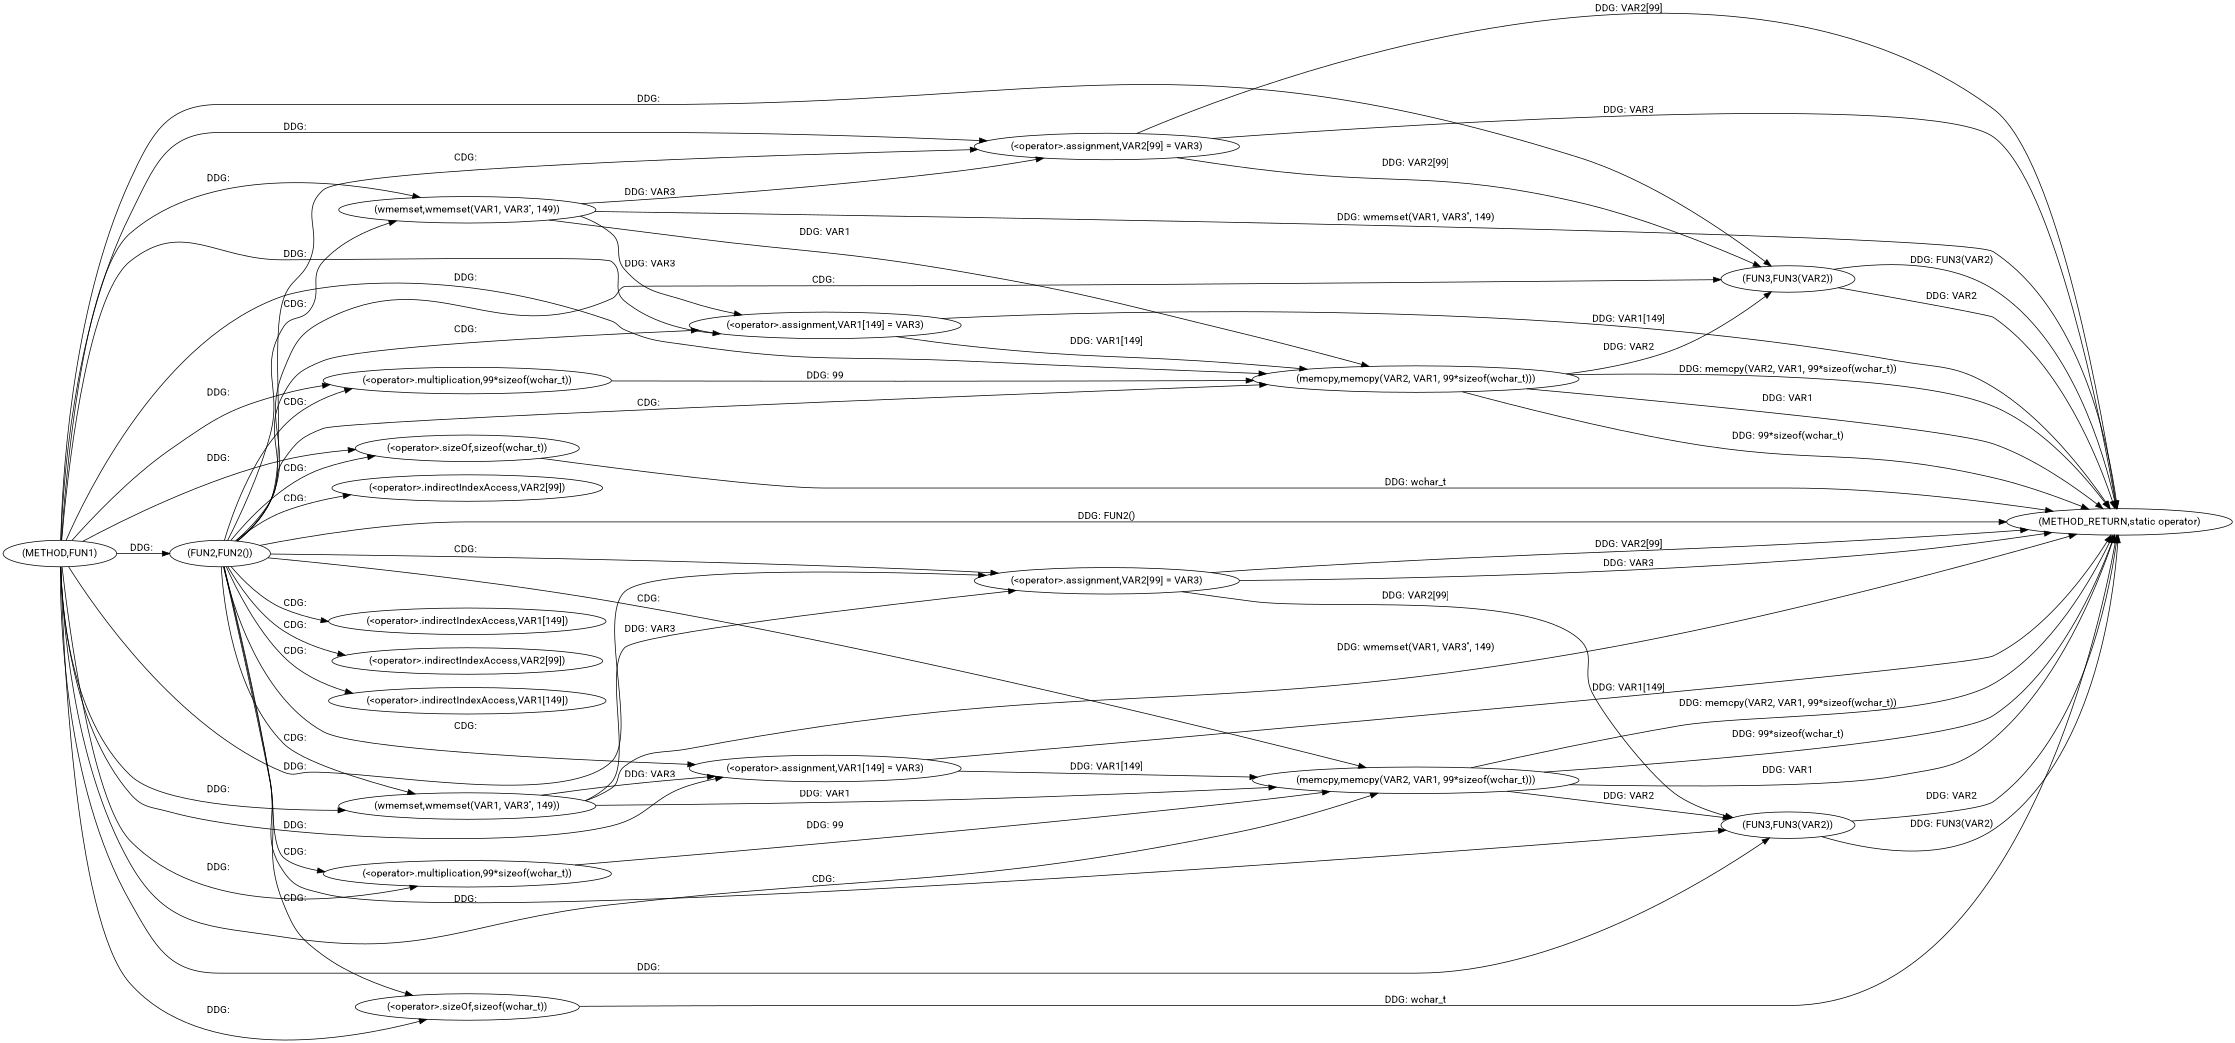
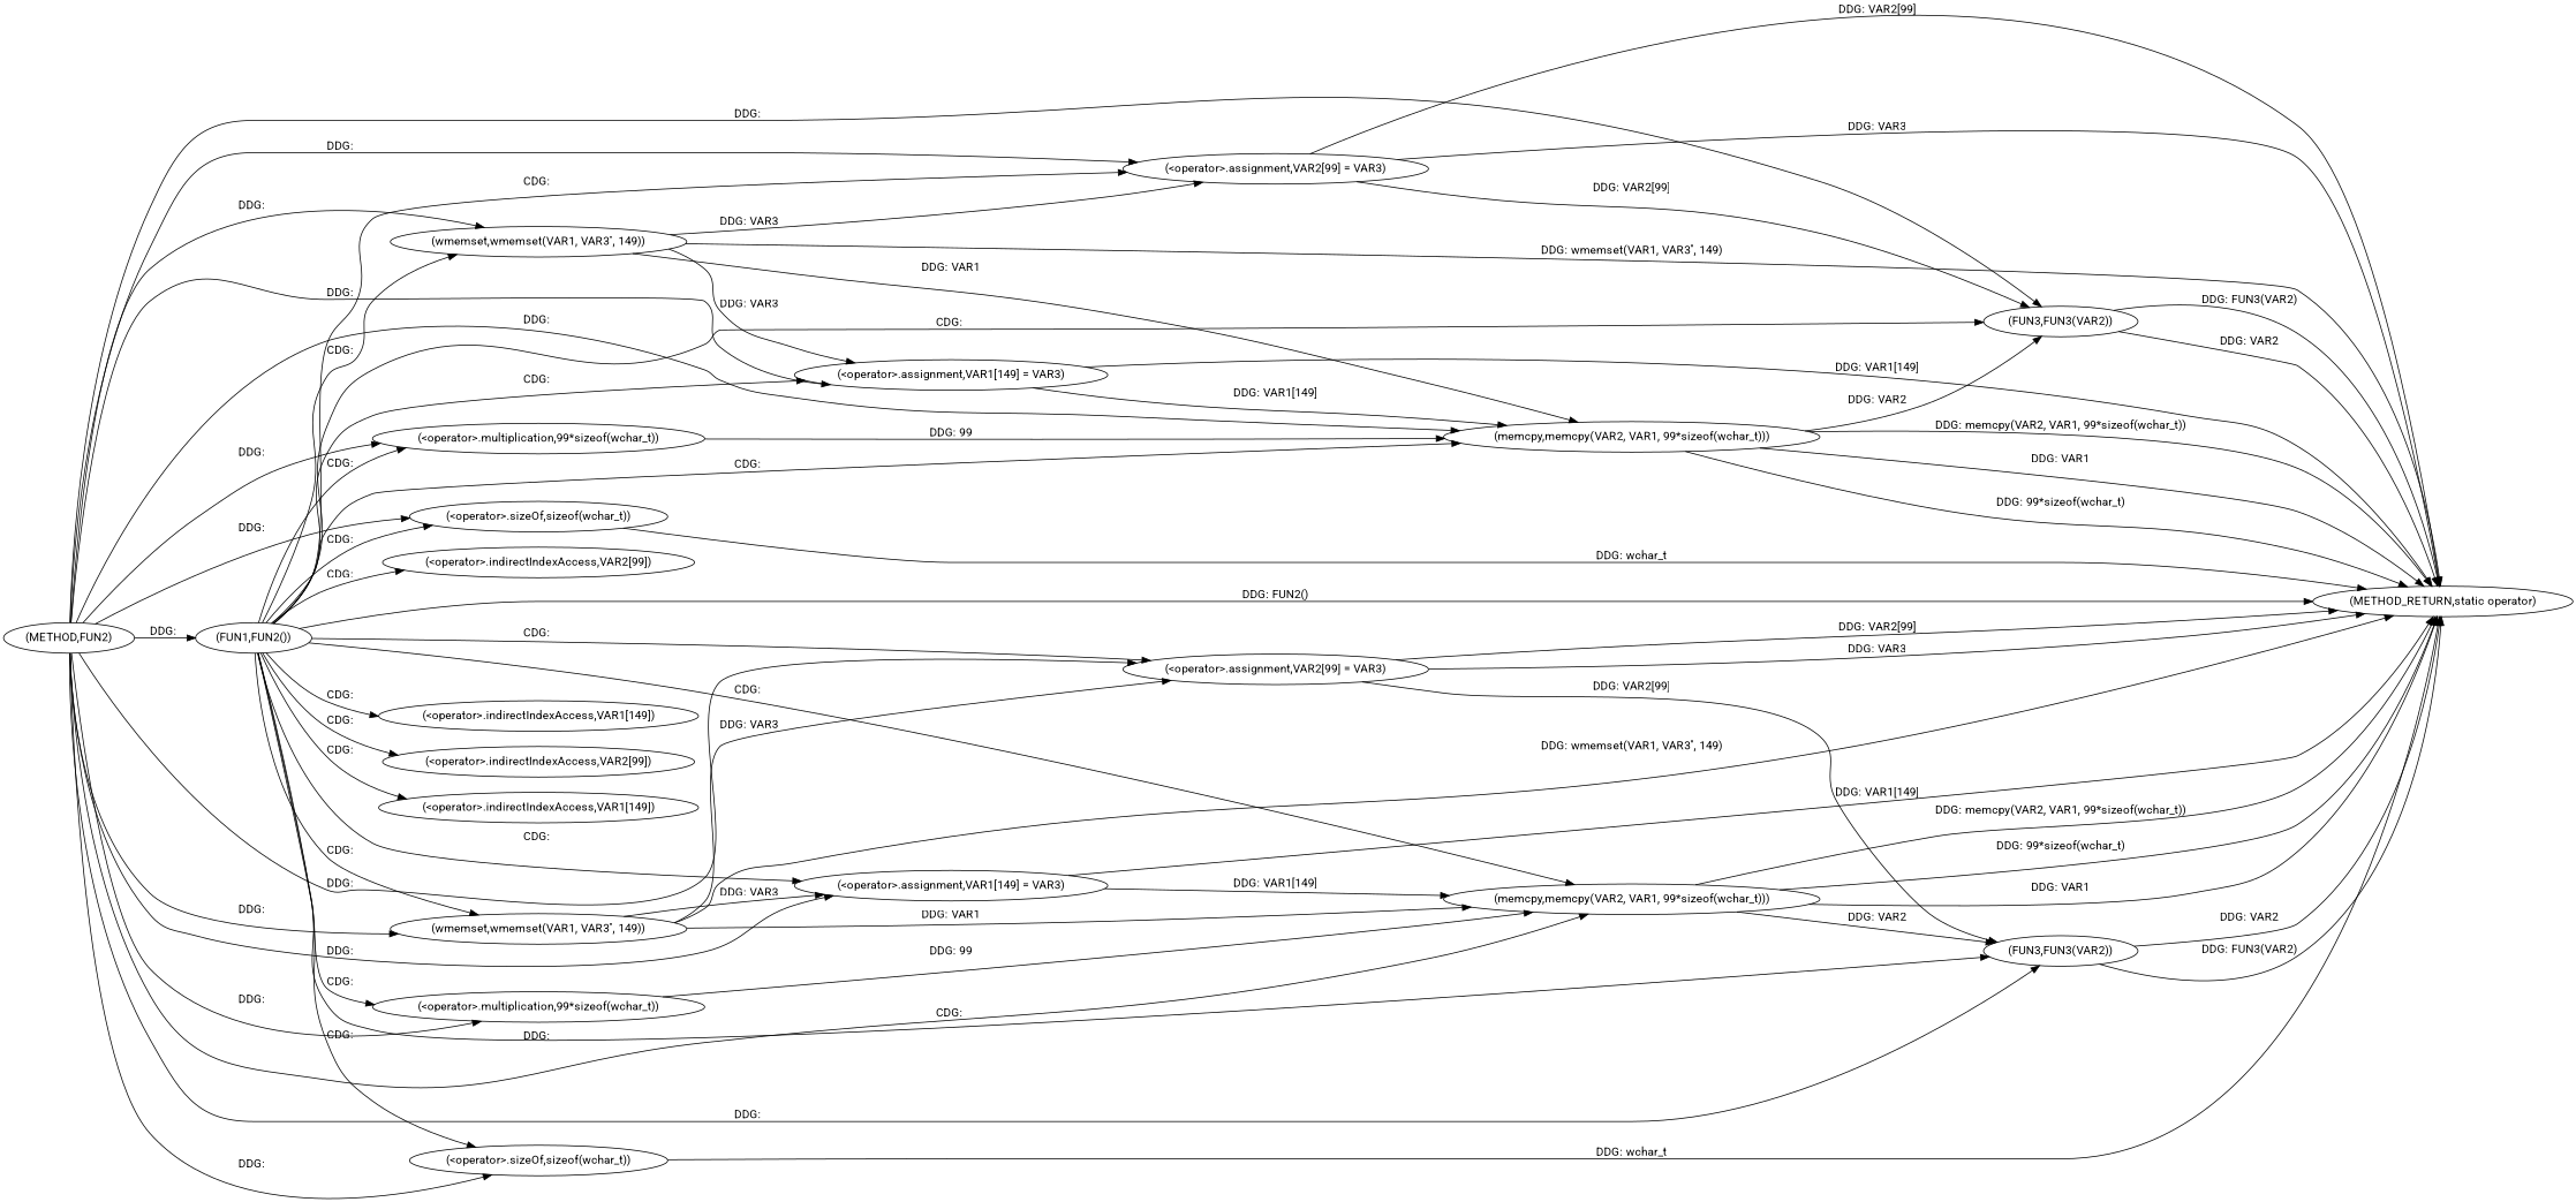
  digraph {
    fontname=Roboto
    rankdir=LR
    node [fontname=Roboto]
    edge [fontname=Roboto]
-   n1 [label="(METHOD,FUN1)"]
-   n2 [label="(FUN2,FUN2())"]
+   n1 [label="(METHOD,FUN2)"]
+   n2 [label="(FUN1,FUN2())"]
    n3 [label="(wmemset,wmemset(VAR1, VAR3'', 149))"]
    n4 [label="(<operator>.assignment,VAR1[149] = VAR3)"]
    n5 [label="(memcpy,memcpy(VAR2, VAR1, 99*sizeof(wchar_t)))"]
    n6 [label="(<operator>.multiplication,99*sizeof(wchar_t))"]
    n7 [label="(<operator>.sizeOf,sizeof(wchar_t))"]
    n8 [label="(<operator>.assignment,VAR2[99] = VAR3)"]
    n9 [label="(FUN3,FUN3(VAR2))"]
    n10 [label="(wmemset,wmemset(VAR1, VAR3'', 149))"]
    n11 [label="(<operator>.assignment,VAR1[149] = VAR3)"]
    n12 [label="(memcpy,memcpy(VAR2, VAR1, 99*sizeof(wchar_t)))"]
    n13 [label="(<operator>.multiplication,99*sizeof(wchar_t))"]
    n14 [label="(<operator>.sizeOf,sizeof(wchar_t))"]
    n15 [label="(<operator>.assignment,VAR2[99] = VAR3)"]
    n16 [label="(FUN3,FUN3(VAR2))"]
    n17 [label="(METHOD_RETURN,static operator)"]
    n18 [label="(<operator>.indirectIndexAccess,VAR1[149])"]
    n19 [label="(<operator>.indirectIndexAccess,VAR2[99])"]
    n20 [label="(<operator>.indirectIndexAccess,VAR1[149])"]
    n21 [label="(<operator>.indirectIndexAccess,VAR2[99])"]
    n1 -> n2 [label="DDG: "]
    n1 -> n3 [label="DDG: "]
    n1 -> n4 [label="DDG: "]
    n1 -> n5 [label="DDG: "]
    n1 -> n6 [label="DDG: "]
    n1 -> n7 [label="DDG: "]
    n1 -> n8 [label="DDG: "]
    n1 -> n9 [label="DDG: "]
    n1 -> n10 [label="DDG: "]
    n1 -> n11 [label="DDG: "]
    n1 -> n12 [label="DDG: "]
    n1 -> n13 [label="DDG: "]
    n1 -> n14 [label="DDG: "]
    n1 -> n15 [label="DDG: "]
    n1 -> n16 [label="DDG: "]
    n2 -> n3 [label="CDG: "]
    n2 -> n4 [label="CDG: "]
    n2 -> n5 [label="CDG: "]
    n2 -> n6 [label="CDG: "]
    n2 -> n7 [label="CDG: "]
    n2 -> n8 [label="CDG: "]
    n2 -> n9 [label="CDG: "]
    n2 -> n10 [label="CDG: "]
    n2 -> n11 [label="CDG: "]
    n2 -> n12 [label="CDG: "]
    n2 -> n13 [label="CDG: "]
    n2 -> n14 [label="CDG: "]
    n2 -> n15 [label="CDG: "]
    n2 -> n16 [label="CDG: "]
    n2 -> n17 [label="DDG: FUN2()"]
    n2 -> n18 [label="CDG: "]
    n2 -> n19 [label="CDG: "]
    n2 -> n20 [label="CDG: "]
    n2 -> n21 [label="CDG: "]
    n3 -> n4 [label="DDG: VAR3"]
    n3 -> n5 [label="DDG: VAR1"]
    n3 -> n8 [label="DDG: VAR3"]
    n3 -> n17 [label="DDG: wmemset(VAR1, VAR3'', 149)"]
    n4 -> n5 [label="DDG: VAR1[149]"]
    n4 -> n17 [label="DDG: VAR1[149]"]
    n5 -> n9 [label="DDG: VAR2"]
    n5 -> n17 [label="DDG: memcpy(VAR2, VAR1, 99*sizeof(wchar_t))"]
    n5 -> n17 [label="DDG: VAR1"]
    n5 -> n17 [label="DDG: 99*sizeof(wchar_t)"]
    n6 -> n5 [label="DDG: 99"]
    n7 -> n17 [label="DDG: wchar_t"]
    n8 -> n9 [label="DDG: VAR2[99]"]
    n8 -> n17 [label="DDG: VAR2[99]"]
    n8 -> n17 [label="DDG: VAR3"]
    n9 -> n17 [label="DDG: VAR2"]
    n9 -> n17 [label="DDG: FUN3(VAR2)"]
    n10 -> n11 [label="DDG: VAR3"]
    n10 -> n12 [label="DDG: VAR1"]
    n10 -> n15 [label="DDG: VAR3"]
    n10 -> n17 [label="DDG: wmemset(VAR1, VAR3'', 149)"]
    n11 -> n12 [label="DDG: VAR1[149]"]
    n11 -> n17 [label="DDG: VAR1[149]"]
    n12 -> n16 [label="DDG: VAR2"]
    n12 -> n17 [label="DDG: 99*sizeof(wchar_t)"]
    n12 -> n17 [label="DDG: VAR1"]
    n12 -> n17 [label="DDG: memcpy(VAR2, VAR1, 99*sizeof(wchar_t))"]
    n13 -> n12 [label="DDG: 99"]
    n14 -> n17 [label="DDG: wchar_t"]
    n15 -> n16 [label="DDG: VAR2[99]"]
    n15 -> n17 [label="DDG: VAR2[99]"]
    n15 -> n17 [label="DDG: VAR3"]
    n16 -> n17 [label="DDG: FUN3(VAR2)"]
    n16 -> n17 [label="DDG: VAR2"]
  }
